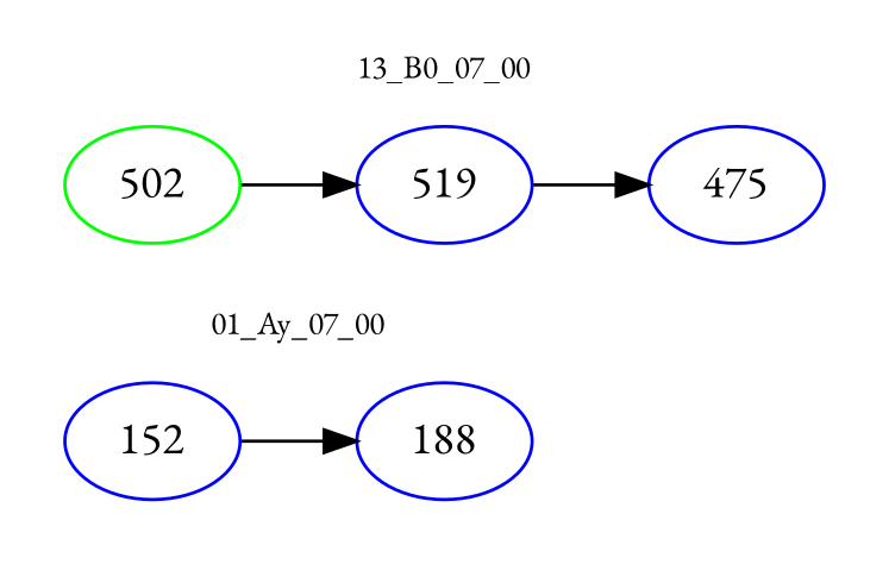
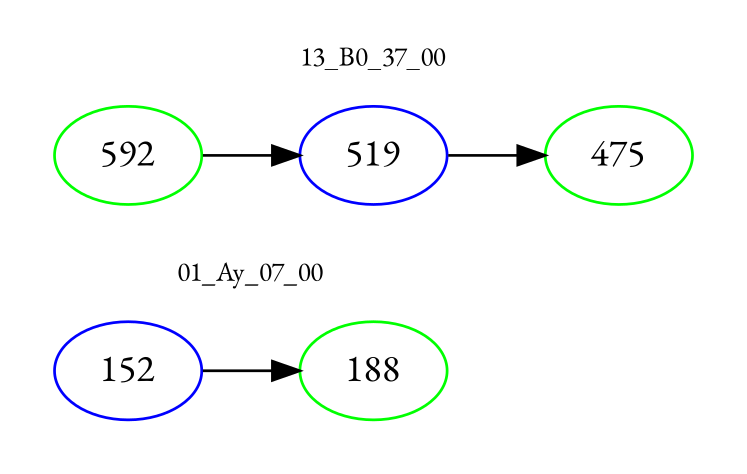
  digraph {
    fontname="EB Garamond"
    rankdir=LR
    node [color=green fontname="EB Garamond"]
    edge [color=black fontname="EB Garamond"]
    n1 [color=blue label=152]
-   n2 [color=blue label=188]
-   n3 [label=502]
+   n2 [label=188]
+   n3 [label=592]
    n4 [color=blue label=519]
-   n5 [color=blue label=475]
+   n5 [label=475]
    subgraph cluster_1 {
      color=white
      fontsize=10
      label="01_Ay_07_00"
      n1
      n2
    }
    subgraph cluster_2 {
      color=white
      fontsize=10
-     label="13_B0_07_00"
+     label="13_B0_37_00"
      n3
      n4
      n5
    }
    n1 -> n2
    n3 -> n4
    n4 -> n5
  }
